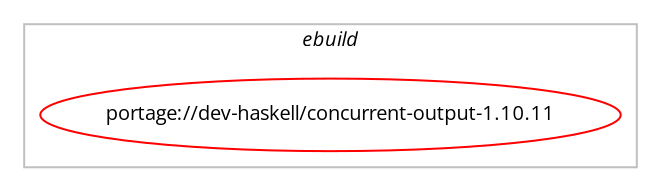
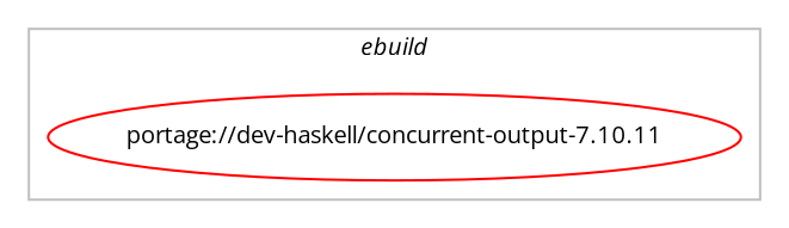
  digraph {
    compound=true
    concentrate=true
    fontname="Open Sans"
    fontsize=10
    newrank=true
    rankdir=TB
    ranksep=1.5
-   n1 [color=red fontname="Open Sans" fontsize=10 label="portage://dev-haskell/concurrent-output-1.10.11" width=4]
+   n1 [color=red fontname="Open Sans" fontsize=10 label="portage://dev-haskell/concurrent-output-7.10.11" width=4]
    subgraph cluster_1 {
      color=gray
      label=<<i>ebuild</i>>
      n1
    }
    subgraph cluster_2 {
      color=gray
      label=<<i>dependencies</i>>
      subgraph cluster_3 {
        color=gray
        fillcolor="#eeeeee"
        label=<<i>compile</i>>
        style=filled
      }
      subgraph cluster_4 {
        color=gray
        fillcolor="#eeeeee"
        label=<<i>compile and run</i>>
        style=filled
      }
      subgraph cluster_5 {
        color=gray
        fillcolor="#eeeeee"
        label=<<i>run</i>>
        style=filled
      }
    }
    subgraph cluster_6 {
      color=gray
      label=<<i>candidates</i>>
      rank=same
    }
  }
